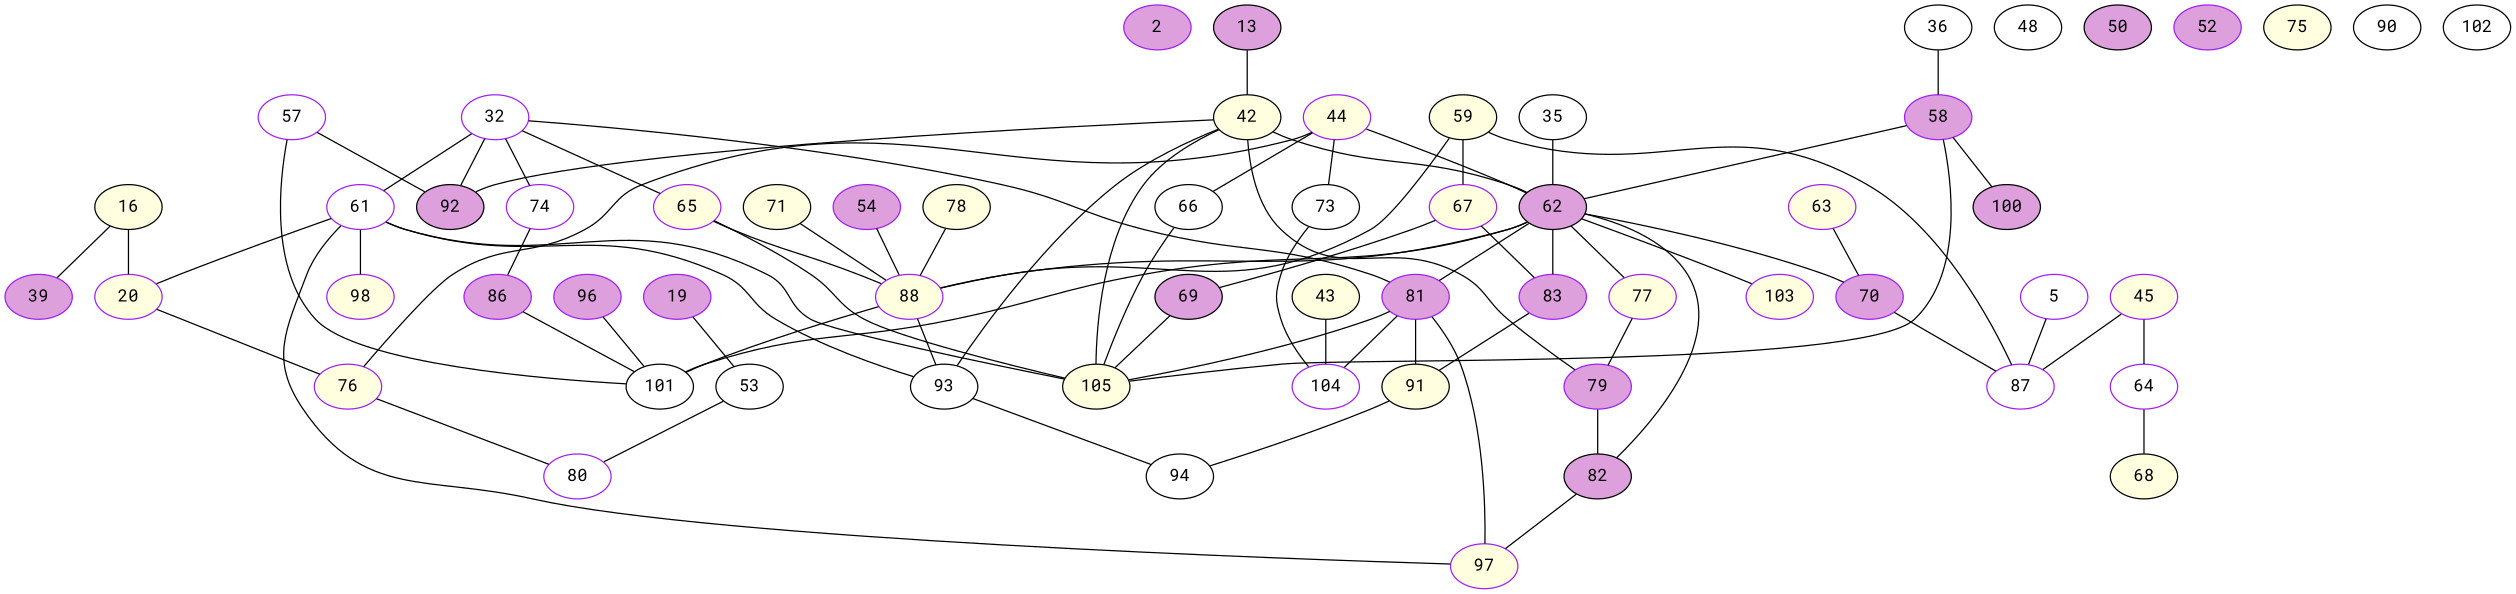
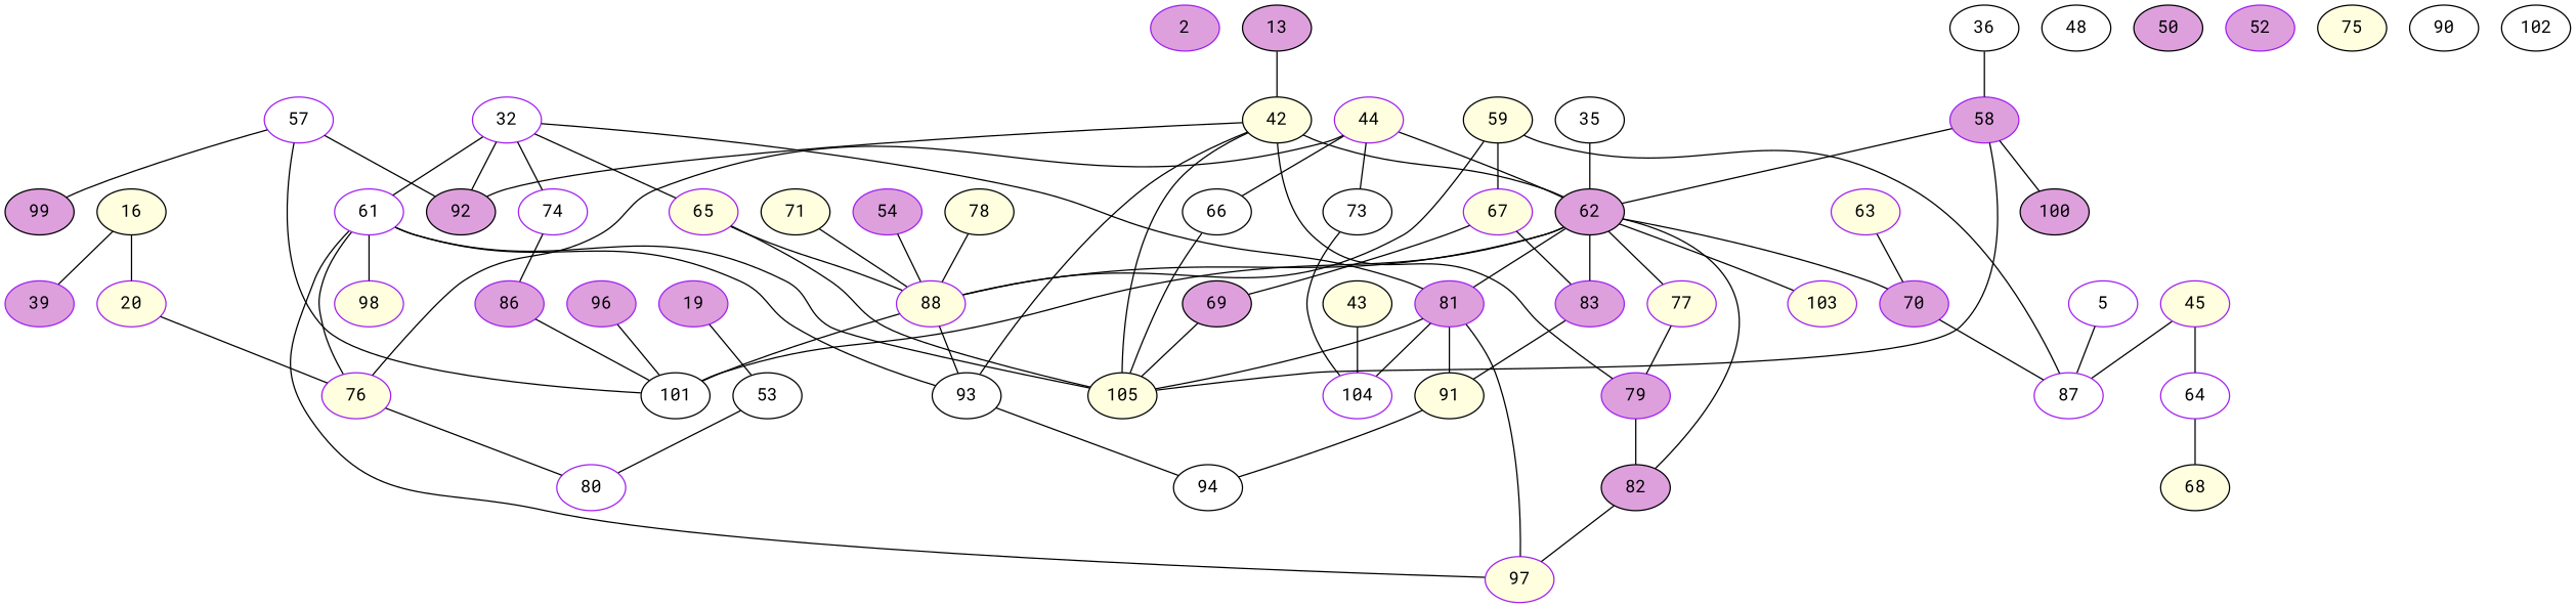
  graph {
    fontname="Roboto Mono"
    node [color=purple fillcolor=lightyellow fontname="Roboto Mono" style=filled]
    edge [fontname="Roboto Mono"]
    2 [fillcolor=plum]
    5 [fillcolor=white]
    87 [fillcolor=white]
    42 [color=black super="+14"]
    92 [color=black fillcolor=plum super="+21"]
    62 [color=black fillcolor=plum super="+25+41+31+47"]
    79 [fillcolor=plum]
    93 [color=black fillcolor=white super="+11"]
    105 [color=black super="+89"]
    13 [color=black fillcolor=plum]
    16 [color=black]
    20
    39 [fillcolor=plum]
    76
    19 [fillcolor=plum]
    53 [color=black fillcolor=white]
    80 [fillcolor=white]
    61 [fillcolor=white super="+38"]
    97 [super="+6+30"]
    98
    32 [fillcolor=white]
    65 [super="+27"]
    74 [fillcolor=white]
    81 [fillcolor=plum super="+37+15"]
    88 [super="+1+85+84"]
    86 [fillcolor=plum]
    104 [fillcolor=white super="+24"]
    91 [color=black super="+29"]
    101 [color=black fillcolor=white super="+7+3+95+56"]
    70 [fillcolor=plum super="+18"]
    77 [super="+22"]
    82 [color=black fillcolor=plum]
    83 [fillcolor=plum]
    103
    35 [color=black fillcolor=white]
    58 [fillcolor=plum super="+40"]
    100 [color=black fillcolor=plum]
    36 [color=black fillcolor=white]
    94 [color=black fillcolor=white]
    43 [color=black super="+4"]
    44
    66 [color=black fillcolor=white]
    73 [color=black fillcolor=white]
    45
    64 [fillcolor=white]
    68 [color=black]
    48 [color=black fillcolor=white]
    50 [color=black fillcolor=plum]
    52 [fillcolor=plum]
    54 [fillcolor=plum]
    57 [fillcolor=white]
+   99 [color=black fillcolor=plum]
    59 [color=black]
    67
    69 [color=black fillcolor=plum super="+10"]
    78 [color=black]
    63
    71 [color=black]
    75 [color=black]
    90 [color=black fillcolor=white]
    96 [fillcolor=plum]
    102 [color=black fillcolor=white]
    5 -- 87
    42 -- 92
    42 -- 62 [weight=3]
    42 -- 79
    42 -- 93
    42 -- 105
    62 -- 81
    62 -- 88 [weight=3]
    62 -- 101 [weight=4]
    62 -- 70 [weight=2]
    62 -- 77
    62 -- 82
    62 -- 83
    62 -- 103
    79 -- 82
    93 -- 94
    13 -- 42
    16 -- 20
    16 -- 39
    20 -- 76
    76 -- 80
    19 -- 53
    53 -- 80
    61 -- 93
    61 -- 105
-   61 -- 20
+   61 -- 76
    61 -- 97
    61 -- 98
    32 -- 92
    32 -- 61 [weight=2]
    32 -- 65
    32 -- 74
    32 -- 81
    65 -- 105 [weight=2]
    65 -- 88 [weight=2]
    74 -- 86
    81 -- 105
    81 -- 97
    81 -- 104
    81 -- 91
    88 -- 93
    88 -- 101
    86 -- 101
    91 -- 94
    70 -- 87
    77 -- 79
    82 -- 97
    83 -- 91
    35 -- 62
    58 -- 62
    58 -- 105
    58 -- 100
    36 -- 58
    43 -- 104 [weight=2]
    44 -- 62 [weight=2]
    44 -- 76
    44 -- 66
    44 -- 73
    66 -- 105
    73 -- 104
    45 -- 87
    45 -- 64
    64 -- 68
    54 -- 88
    57 -- 92
    57 -- 101
+   57 -- 99
    59 -- 87
    59 -- 88
    59 -- 67
    67 -- 83
    67 -- 69
    69 -- 105
    78 -- 88
    63 -- 70
    71 -- 88
    96 -- 101
  }
